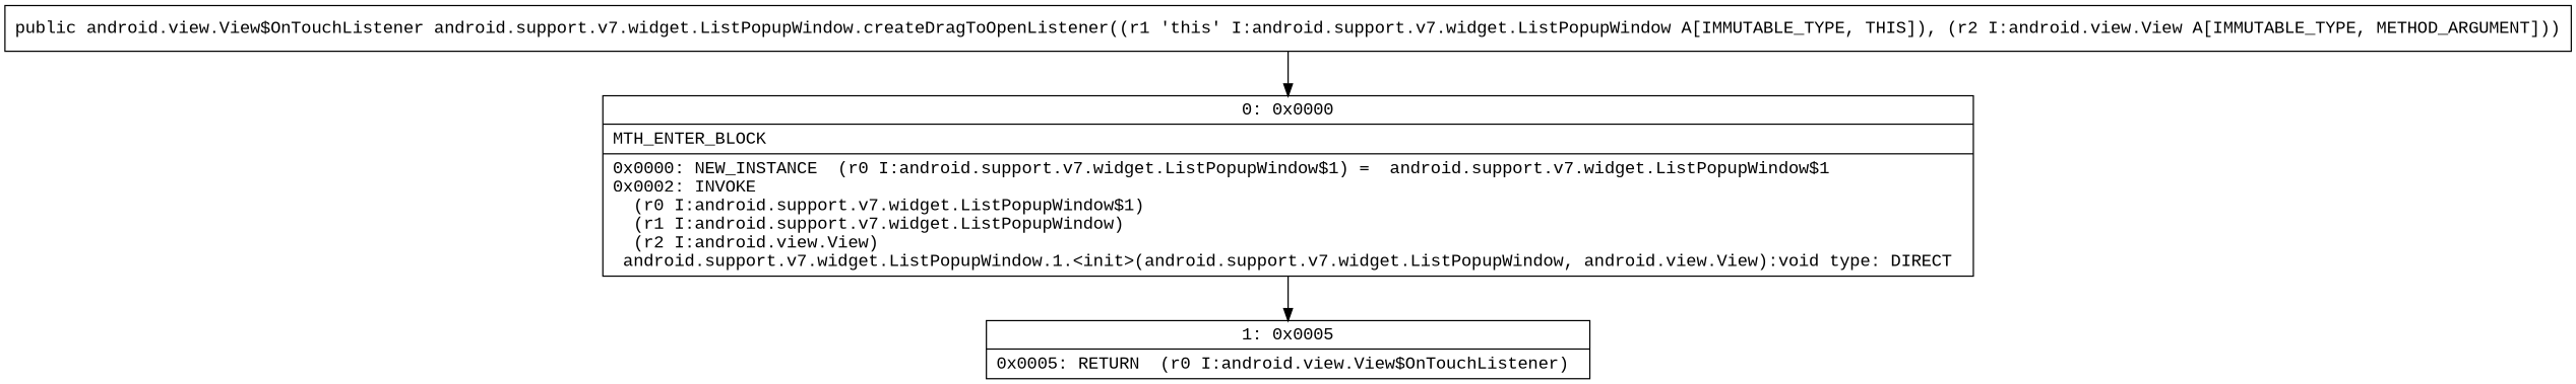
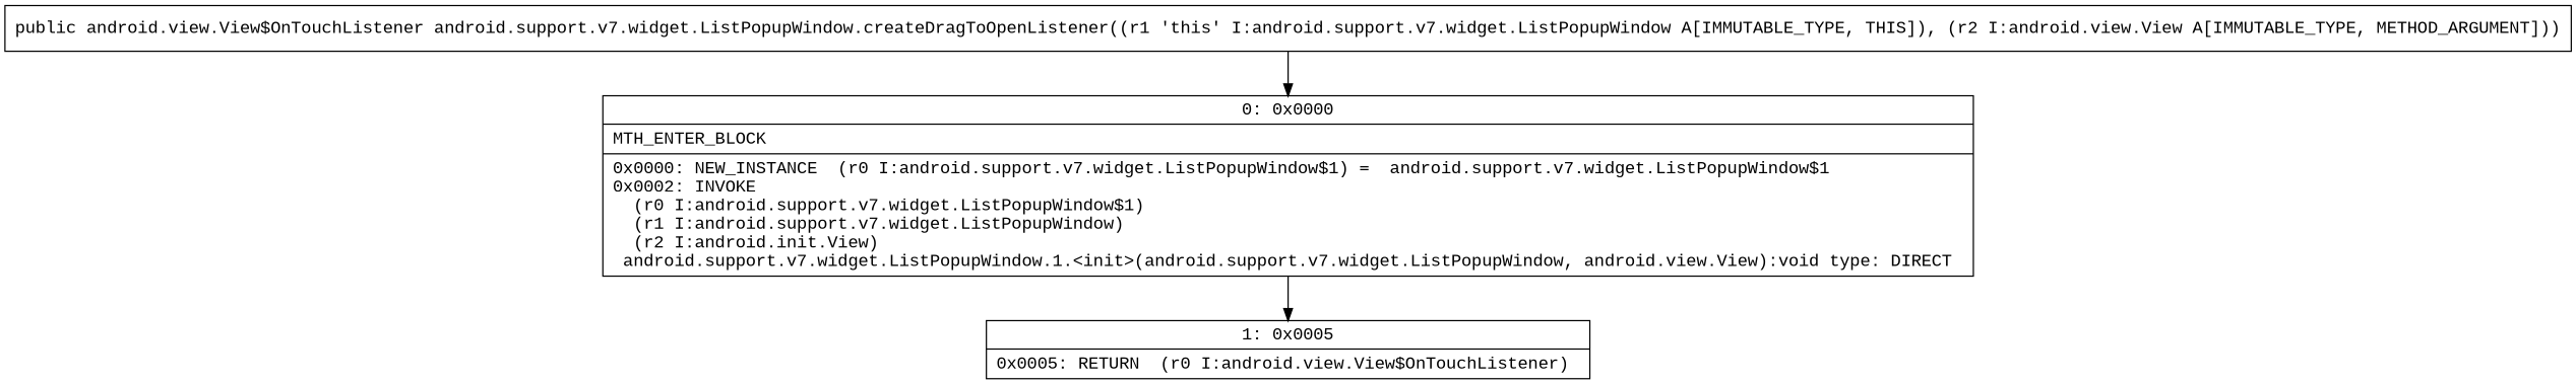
  digraph {
    fontname="Liberation Mono"
    node [shape=record fontname="Liberation Mono"]
    edge [fontname="Liberation Mono"]
-   n1 [label="{0\:\ 0x0000|MTH_ENTER_BLOCK\l|0x0000: NEW_INSTANCE  (r0 I:android.support.v7.widget.ListPopupWindow$1) =  android.support.v7.widget.ListPopupWindow$1 \l0x0002: INVOKE  \l  (r0 I:android.support.v7.widget.ListPopupWindow$1)\l  (r1 I:android.support.v7.widget.ListPopupWindow)\l  (r2 I:android.view.View)\l android.support.v7.widget.ListPopupWindow.1.\<init\>(android.support.v7.widget.ListPopupWindow, android.view.View):void type: DIRECT \l}"]
+   n1 [label="{0\:\ 0x0000|MTH_ENTER_BLOCK\l|0x0000: NEW_INSTANCE  (r0 I:android.support.v7.widget.ListPopupWindow$1) =  android.support.v7.widget.ListPopupWindow$1 \l0x0002: INVOKE  \l  (r0 I:android.support.v7.widget.ListPopupWindow$1)\l  (r1 I:android.support.v7.widget.ListPopupWindow)\l  (r2 I:android.init.View)\l android.support.v7.widget.ListPopupWindow.1.\<init\>(android.support.v7.widget.ListPopupWindow, android.view.View):void type: DIRECT \l}"]
    n2 [label="{1\:\ 0x0005|0x0005: RETURN  (r0 I:android.view.View$OnTouchListener) \l}"]
    n3 [label="{public android.view.View$OnTouchListener android.support.v7.widget.ListPopupWindow.createDragToOpenListener((r1 'this' I:android.support.v7.widget.ListPopupWindow A[IMMUTABLE_TYPE, THIS]), (r2 I:android.view.View A[IMMUTABLE_TYPE, METHOD_ARGUMENT])) }"]
    n1 -> n2
    n3 -> n1
  }
